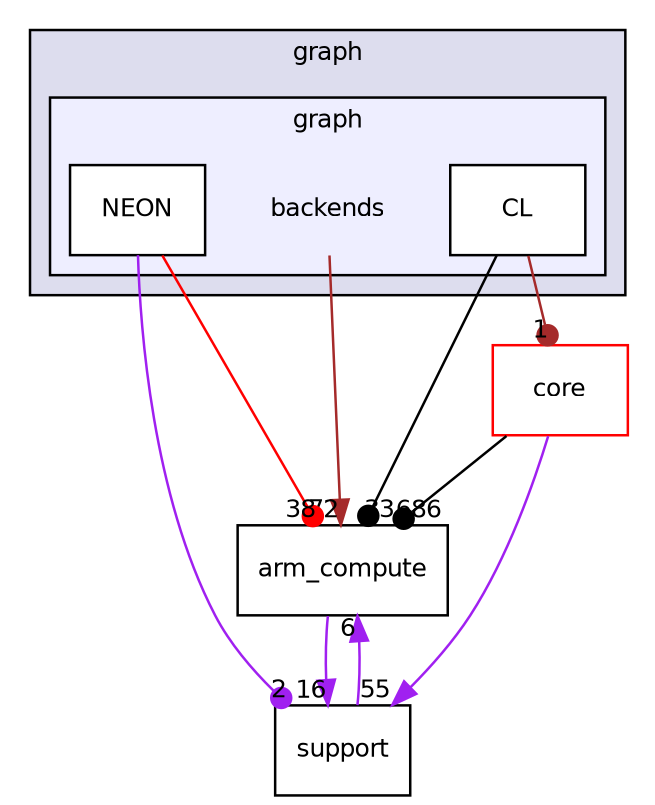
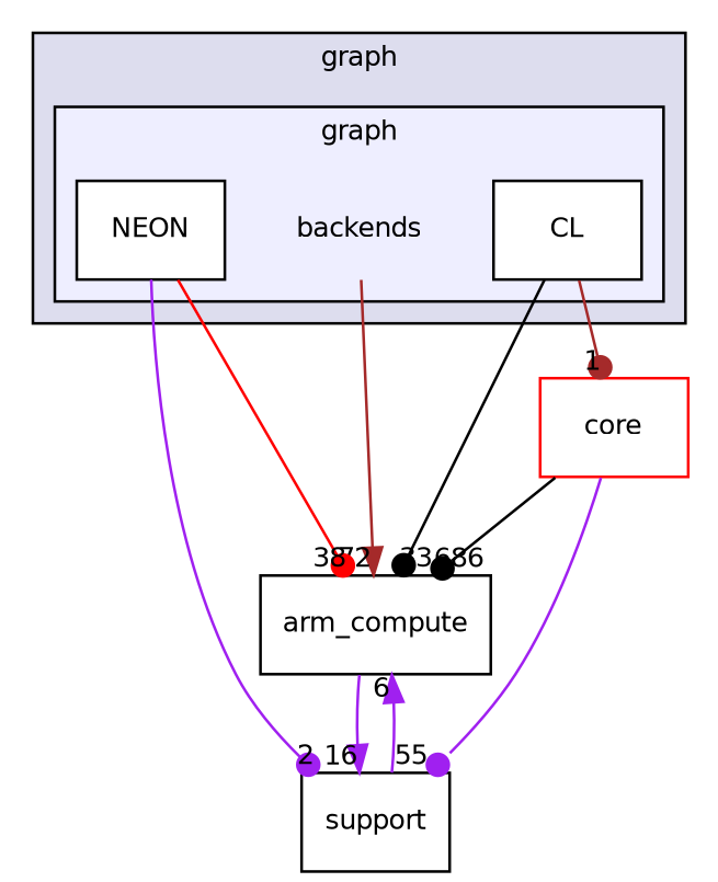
  digraph {
    compound=true
    node [fontname=Helvetica fontsize=10 shape=box fillcolor=white style=filled]
    edge [arrowhead=dot color=purple labeldistance=1.5 labelfontname=Helvetica labelfontsize=10]
    n1 [label=backends shape=plaintext fillcolor="" style=""]
    n2 [label=CL]
    n3 [label=NEON]
    n4 [color=black label=arm_compute]
    n5 [color=red label=core]
    n6 [label=support fillcolor="" style=""]
    subgraph cluster_1 {
      bgcolor="#ddddee"
      fontname=Helvetica
      fontsize=10
      label="graph"
      pencolor=black
      subgraph cluster_2 {
        bgcolor="#eeeeff"
        fontname=Helvetica
        fontsize=10
        label="graph"
        pencolor=black
        n1
        n2
        n3
      }
    }
    n1 -> n4 [arrowhead=normal color=brown headlabel=72]
    n2 -> n4 [color=black headlabel=33]
    n2 -> n5 [color=brown headlabel=1]
    n3 -> n4 [color=red headlabel=38]
    n3 -> n6 [headlabel=2]
    n4 -> n6 [arrowhead=normal headlabel=16]
    n5 -> n4 [color=black headlabel=686]
-   n5 -> n6 [arrowhead=normal headlabel=55]
+   n5 -> n6 [headlabel=55]
    n6 -> n4 [arrowhead=normal headlabel=6]
  }
